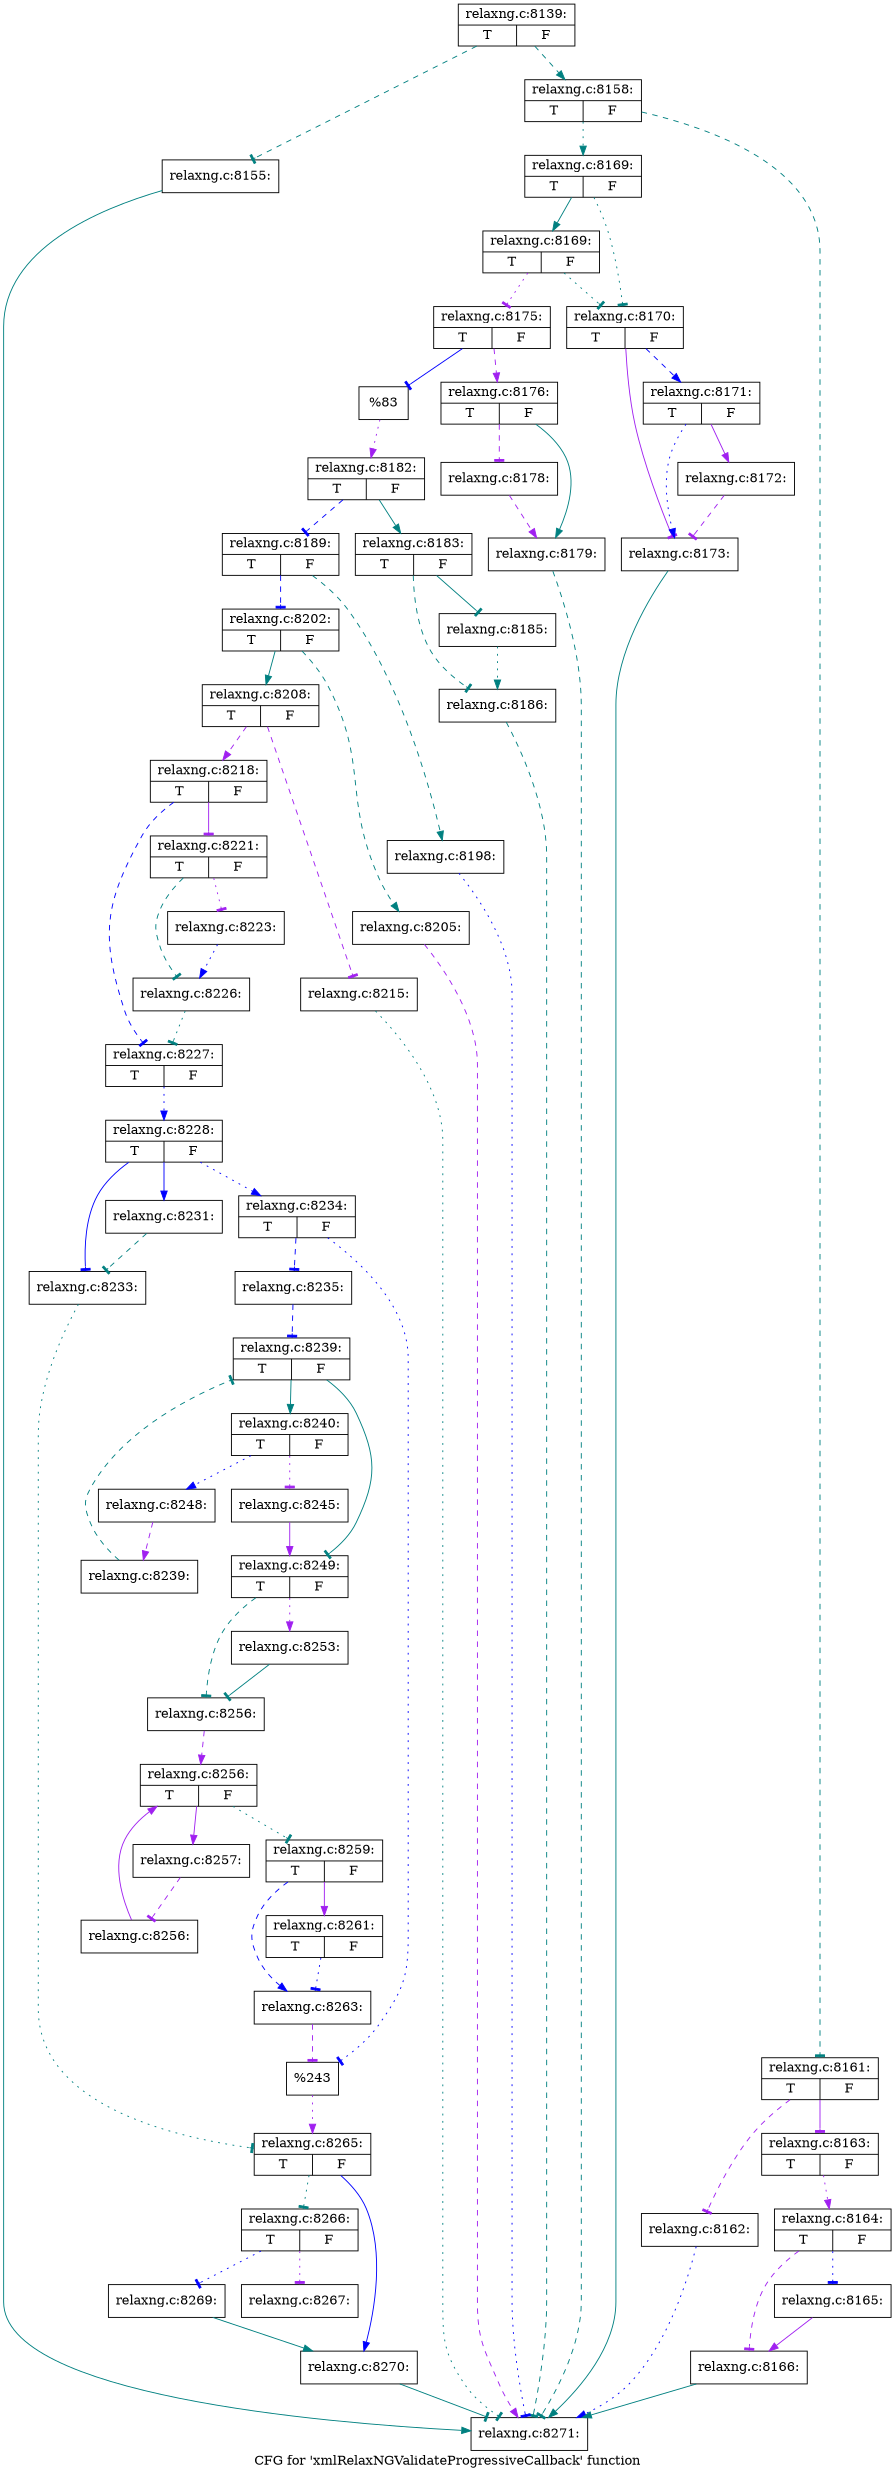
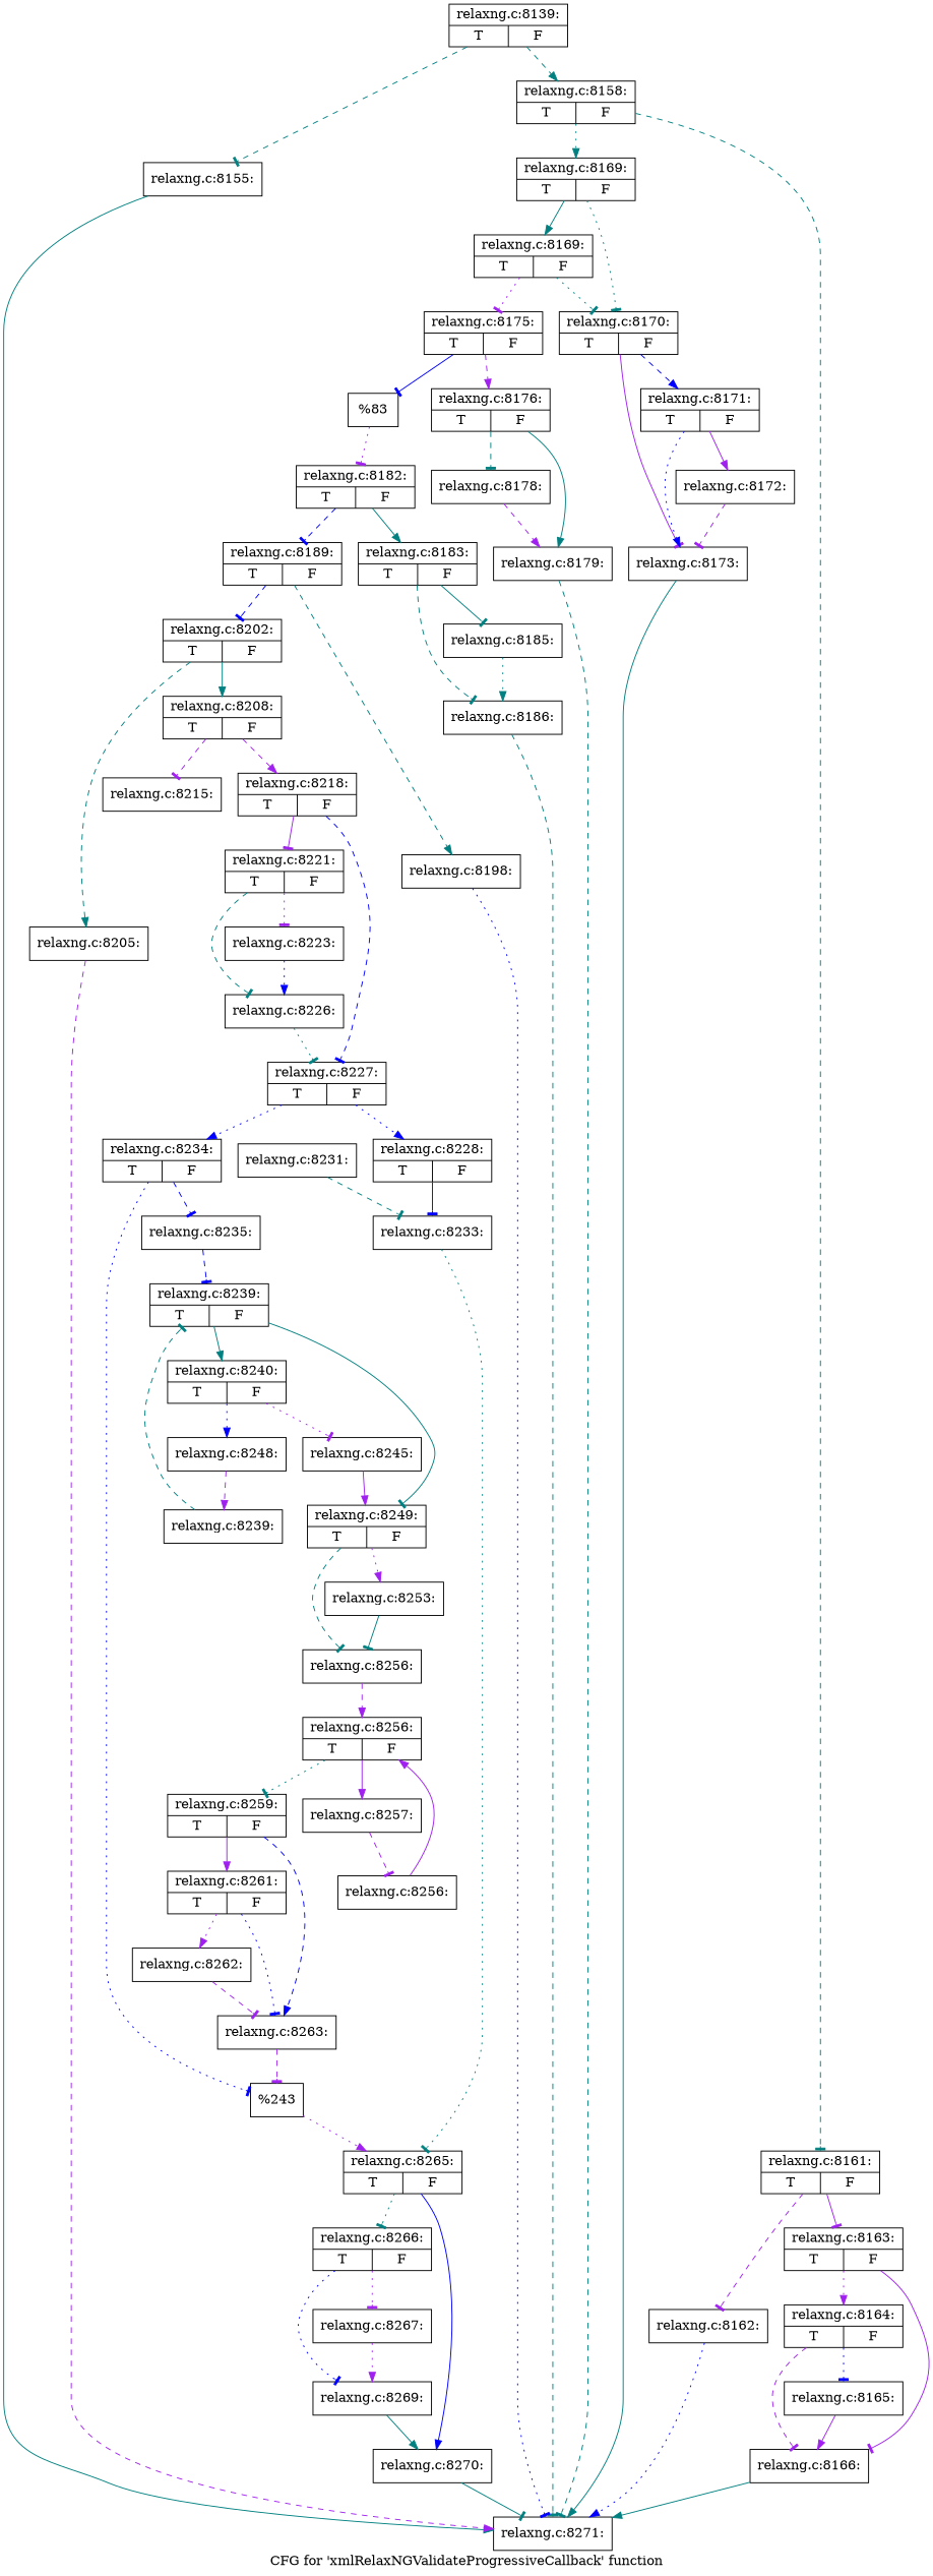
  digraph {
    label="CFG for 'xmlRelaxNGValidateProgressiveCallback' function"
    node [shape=record]
    edge [arrowhead=tee color=teal style=dashed]
    n1 [label="{relaxng.c:8139:|{<s0>T|<s1>F}}"]
    n2 [label="{relaxng.c:8155:}"]
    n3 [label="{relaxng.c:8158:|{<s0>T|<s1>F}}"]
    n4 [label="{relaxng.c:8271:}"]
    n5 [label="{relaxng.c:8161:|{<s0>T|<s1>F}}"]
    n6 [label="{relaxng.c:8169:|{<s0>T|<s1>F}}"]
    n7 [label="{relaxng.c:8162:}"]
    n8 [label="{relaxng.c:8163:|{<s0>T|<s1>F}}"]
    n9 [label="{relaxng.c:8170:|{<s0>T|<s1>F}}"]
    n10 [label="{relaxng.c:8169:|{<s0>T|<s1>F}}"]
    n11 [label="{relaxng.c:8164:|{<s0>T|<s1>F}}"]
    n12 [label="{relaxng.c:8166:}"]
    n13 [label="{relaxng.c:8171:|{<s0>T|<s1>F}}"]
    n14 [label="{relaxng.c:8173:}"]
    n15 [label="{relaxng.c:8175:|{<s0>T|<s1>F}}"]
    n16 [label="{relaxng.c:8165:}"]
    n17 [label="{relaxng.c:8172:}"]
    n18 [label="{relaxng.c:8176:|{<s0>T|<s1>F}}"]
    n19 [label="{%83}"]
    n20 [label="{relaxng.c:8178:}"]
    n21 [label="{relaxng.c:8179:}"]
    n22 [label="{relaxng.c:8182:|{<s0>T|<s1>F}}"]
    n23 [label="{relaxng.c:8183:|{<s0>T|<s1>F}}"]
    n24 [label="{relaxng.c:8189:|{<s0>T|<s1>F}}"]
    n25 [label="{relaxng.c:8185:}"]
    n26 [label="{relaxng.c:8186:}"]
    n27 [label="{relaxng.c:8198:}"]
    n28 [label="{relaxng.c:8202:|{<s0>T|<s1>F}}"]
    n29 [label="{relaxng.c:8205:}"]
    n30 [label="{relaxng.c:8208:|{<s0>T|<s1>F}}"]
    n31 [label="{relaxng.c:8215:}"]
    n32 [label="{relaxng.c:8218:|{<s0>T|<s1>F}}"]
    n33 [label="{relaxng.c:8221:|{<s0>T|<s1>F}}"]
    n34 [label="{relaxng.c:8227:|{<s0>T|<s1>F}}"]
    n35 [label="{relaxng.c:8223:}"]
    n36 [label="{relaxng.c:8226:}"]
    n37 [label="{relaxng.c:8228:|{<s0>T|<s1>F}}"]
    n38 [label="{relaxng.c:8234:|{<s0>T|<s1>F}}"]
    n39 [label="{relaxng.c:8231:}"]
    n40 [label="{relaxng.c:8233:}"]
    n41 [label="{relaxng.c:8235:}"]
    n42 [label="{%243}"]
    n43 [label="{relaxng.c:8265:|{<s0>T|<s1>F}}"]
    n44 [label="{relaxng.c:8239:|{<s0>T|<s1>F}}"]
    n45 [label="{relaxng.c:8266:|{<s0>T|<s1>F}}"]
    n46 [label="{relaxng.c:8270:}"]
    n47 [label="{relaxng.c:8267:}"]
    n48 [label="{relaxng.c:8269:}"]
    n49 [label="{relaxng.c:8240:|{<s0>T|<s1>F}}"]
    n50 [label="{relaxng.c:8249:|{<s0>T|<s1>F}}"]
    n51 [label="{relaxng.c:8245:}"]
    n52 [label="{relaxng.c:8248:}"]
    n53 [label="{relaxng.c:8253:}"]
    n54 [label="{relaxng.c:8256:}"]
    n55 [label="{relaxng.c:8239:}"]
    n56 [label="{relaxng.c:8256:|{<s0>T|<s1>F}}"]
    n57 [label="{relaxng.c:8257:}"]
    n58 [label="{relaxng.c:8259:|{<s0>T|<s1>F}}"]
    n59 [label="{relaxng.c:8256:}"]
    n60 [label="{relaxng.c:8261:|{<s0>T|<s1>F}}"]
    n61 [label="{relaxng.c:8263:}"]
+   n62 [label="{relaxng.c:8262:}"]
    n1 -> n2
    n1 -> n3 [arrowhead=normal]
    n2 -> n4 [arrowhead=normal style=solid]
    n3 -> n5
    n3 -> n6 [arrowhead=normal style=dotted]
    n5 -> n7 [color=purple]
    n5 -> n8 [color=purple style=solid]
    n6 -> n9 [style=dotted]
    n6 -> n10 [arrowhead=normal style=solid]
    n7 -> n4 [arrowhead=normal color=blue style=dotted]
    n8 -> n11 [arrowhead=normal color=purple style=dotted]
+   n8 -> n12 [color=purple style=solid]
    n9 -> n13 [arrowhead=normal color=blue]
    n9 -> n14 [color=purple style=solid]
    n10 -> n9 [style=dotted]
    n10 -> n15 [color=purple style=dotted]
    n11 -> n12 [color=purple]
    n11 -> n16 [color=blue style=dotted]
    n12 -> n4 [arrowhead=normal style=solid]
    n13 -> n14 [arrowhead=normal color=blue style=dotted]
    n13 -> n17 [arrowhead=normal color=purple style=solid]
    n14 -> n4 [arrowhead=normal style=solid]
    n15 -> n18 [arrowhead=normal color=purple]
    n15 -> n19 [color=blue style=solid]
    n16 -> n12 [arrowhead=normal color=purple style=solid]
    n17 -> n14 [color=purple]
-   n18 -> n20 [color=purple]
+   n18 -> n20
    n18 -> n21 [arrowhead=normal style=solid]
-   n19 -> n22 [arrowhead=normal color=purple style=dotted]
+   n19 -> n22 [color=purple style=dotted]
    n20 -> n21 [arrowhead=normal color=purple]
    n21 -> n4
    n22 -> n23 [arrowhead=normal style=solid]
    n22 -> n24 [color=blue]
    n23 -> n25 [style=solid]
    n23 -> n26
    n24 -> n27 [arrowhead=normal]
    n24 -> n28 [color=blue]
    n25 -> n26 [arrowhead=normal style=dotted]
    n26 -> n4
    n27 -> n4 [color=blue style=dotted]
    n28 -> n29 [arrowhead=normal]
    n28 -> n30 [arrowhead=normal style=solid]
    n29 -> n4 [arrowhead=normal color=purple]
    n30 -> n31 [color=purple]
    n30 -> n32 [arrowhead=normal color=purple]
-   n31 -> n4 [style=dotted]
    n32 -> n33 [color=purple style=solid]
    n32 -> n34 [color=blue]
    n33 -> n35 [color=purple style=dotted]
    n33 -> n36
    n34 -> n37 [arrowhead=normal color=blue style=dotted]
-   n37 -> n38 [arrowhead=normal color=blue style=dotted]
+   n34 -> n38 [arrowhead=normal color=blue style=dotted]
    n35 -> n36 [arrowhead=normal color=blue style=dotted]
    n36 -> n34 [style=dotted]
-   n37 -> n39 [arrowhead=normal color=blue style=solid]
    n37 -> n40 [color=blue style=solid]
    n38 -> n41 [color=blue]
    n38 -> n42 [color=blue style=dotted]
    n39 -> n40
    n40 -> n43 [style=dotted]
    n41 -> n44 [color=blue]
    n42 -> n43 [arrowhead=normal color=purple style=dotted]
    n43 -> n45 [style=dotted]
    n43 -> n46 [arrowhead=normal color=blue style=solid]
    n44 -> n49 [arrowhead=normal style=solid]
    n44 -> n50 [style=solid]
    n45 -> n47 [color=purple style=dotted]
    n45 -> n48 [color=blue style=dotted]
    n46 -> n4 [style=solid]
+   n47 -> n48 [arrowhead=normal color=purple style=dotted]
    n48 -> n46 [arrowhead=normal style=solid]
    n49 -> n51 [color=purple style=dotted]
    n49 -> n52 [arrowhead=normal color=blue style=dotted]
    n50 -> n53 [arrowhead=normal color=purple style=dotted]
    n50 -> n54
    n51 -> n50 [arrowhead=normal color=purple style=solid]
    n52 -> n55 [arrowhead=normal color=purple]
    n53 -> n54 [style=solid]
    n54 -> n56 [arrowhead=normal color=purple]
    n55 -> n44
    n56 -> n57 [arrowhead=normal color=purple style=solid]
    n56 -> n58 [style=dotted]
    n57 -> n59 [color=purple]
    n58 -> n60 [arrowhead=normal color=purple style=solid]
    n58 -> n61 [arrowhead=normal color=blue]
    n59 -> n56 [arrowhead=normal color=purple style=solid]
    n60 -> n61 [color=blue style=dotted]
+   n60 -> n62 [arrowhead=normal color=purple style=dotted]
    n61 -> n42 [color=purple]
+   n62 -> n61 [color=purple]
  }
